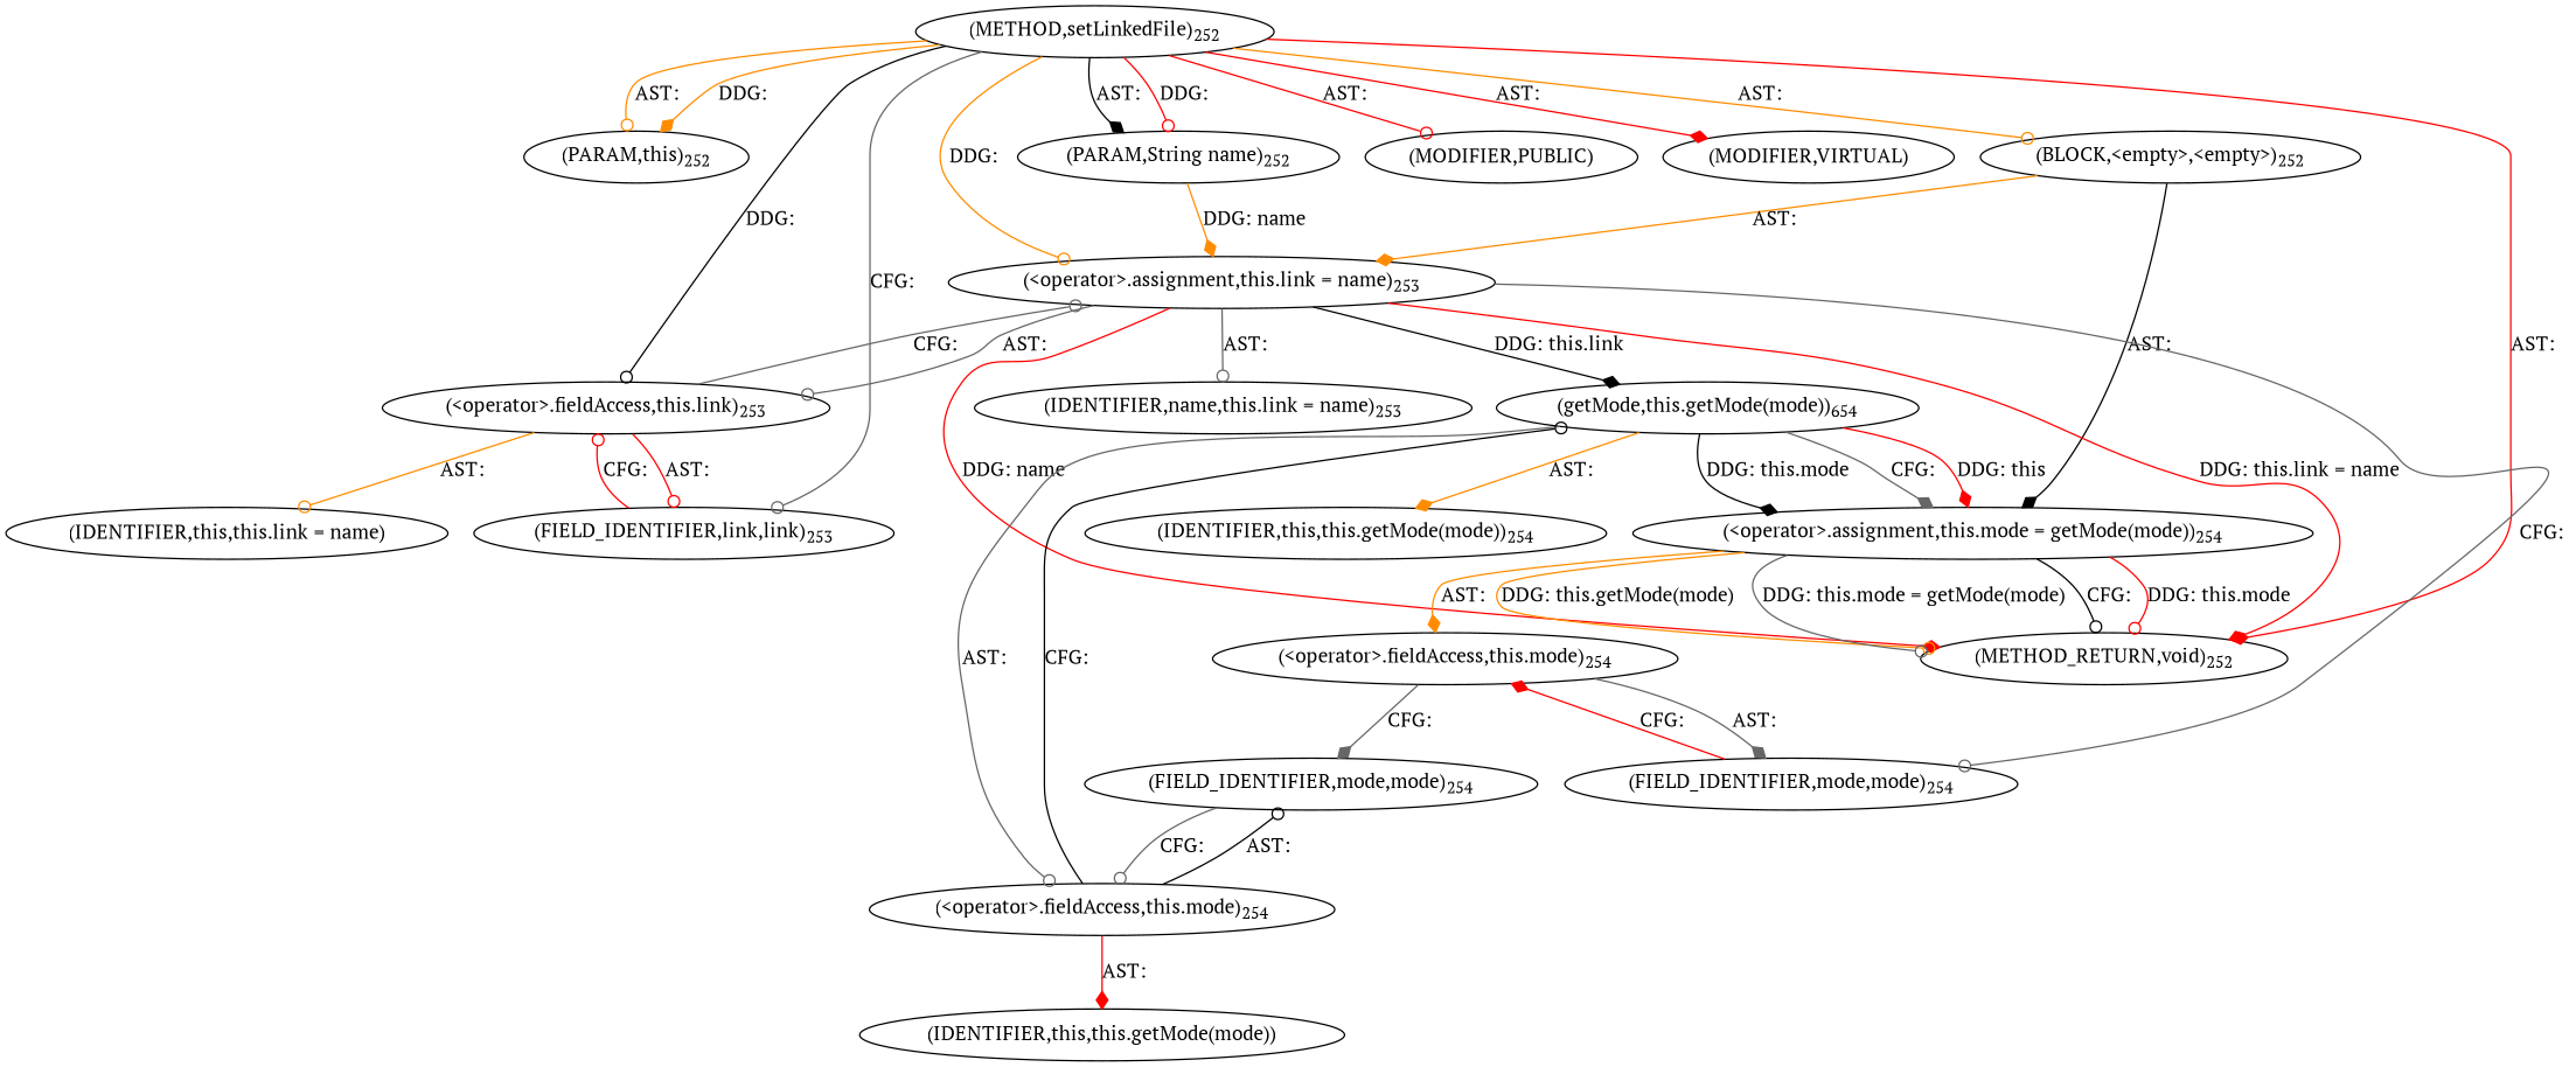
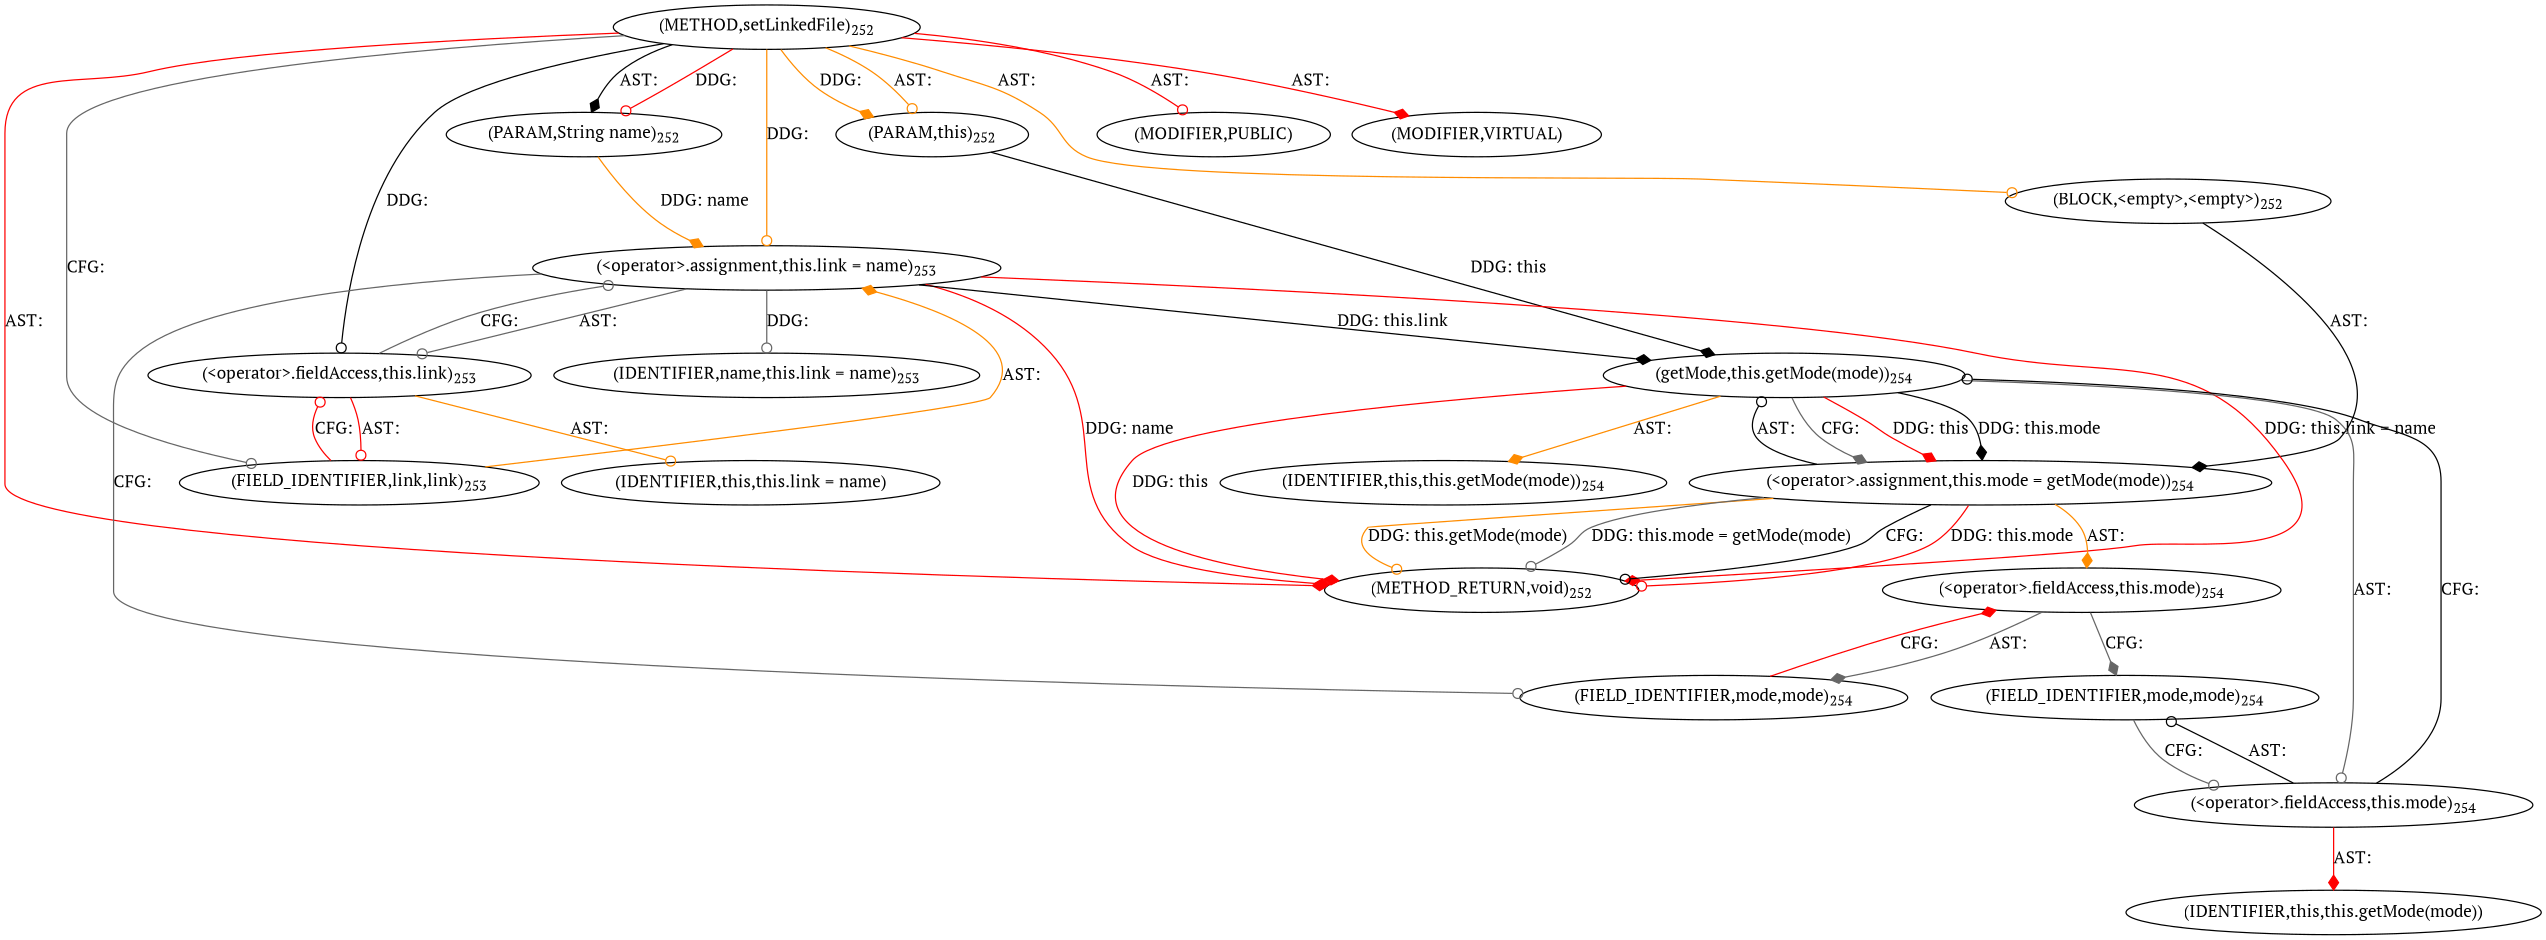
  digraph {
    fontname="PT Serif"
    node [fontname="PT Serif"]
    edge [arrowhead=odot color=red fontname="PT Serif"]
    n1 [label=<(METHOD,setLinkedFile)<SUB>252</SUB>>]
    n2 [label=<(PARAM,this)<SUB>252</SUB>>]
    n3 [label=<(PARAM,String name)<SUB>252</SUB>>]
    n4 [label=<(BLOCK,&lt;empty&gt;,&lt;empty&gt;)<SUB>252</SUB>>]
    n5 [label=<(&lt;operator&gt;.assignment,this.link = name)<SUB>253</SUB>>]
    n6 [label=<(FIELD_IDENTIFIER,link,link)<SUB>253</SUB>>]
    n7 [label=<(MODIFIER,PUBLIC)>]
    n8 [label=<(MODIFIER,VIRTUAL)>]
    n9 [label=<(METHOD_RETURN,void)<SUB>252</SUB>>]
    n10 [label=<(&lt;operator&gt;.fieldAccess,this.link)<SUB>253</SUB>>]
-   n11 [label=<(getMode,this.getMode(mode))<SUB>654</SUB>>]
+   n11 [label=<(getMode,this.getMode(mode))<SUB>254</SUB>>]
    n12 [label=<(&lt;operator&gt;.assignment,this.mode = getMode(mode))<SUB>254</SUB>>]
    n13 [label=<(IDENTIFIER,name,this.link = name)<SUB>253</SUB>>]
    n14 [label=<(FIELD_IDENTIFIER,mode,mode)<SUB>254</SUB>>]
    n15 [label=<(IDENTIFIER,this,this.getMode(mode))<SUB>254</SUB>>]
    n16 [label=<(&lt;operator&gt;.fieldAccess,this.mode)<SUB>254</SUB>>]
    n17 [label=<(&lt;operator&gt;.fieldAccess,this.mode)<SUB>254</SUB>>]
    n18 [label=<(IDENTIFIER,this,this.link = name)>]
    n19 [label=<(FIELD_IDENTIFIER,mode,mode)<SUB>254</SUB>>]
    n20 [label=<(IDENTIFIER,this,this.getMode(mode))>]
    n1 -> n2 [color=darkorange label="AST: "]
    n1 -> n2 [arrowhead=diamond color=darkorange label="DDG: "]
    n1 -> n3 [arrowhead=diamond color=black label="AST: "]
    n1 -> n3 [label="DDG: "]
    n1 -> n4 [color=darkorange label="AST: "]
    n1 -> n5 [color=darkorange label="DDG: "]
    n1 -> n6 [color=gray40 label="CFG: "]
    n1 -> n7 [label="AST: "]
    n1 -> n8 [arrowhead=diamond label="AST: "]
    n1 -> n9 [arrowhead=diamond label="AST: "]
    n1 -> n10 [color=black label="DDG: "]
+   n2 -> n11 [arrowhead=diamond color=black label="DDG: this"]
    n3 -> n5 [arrowhead=diamond color=darkorange label="DDG: name"]
-   n4 -> n5 [arrowhead=diamond color=darkorange label="AST: "]
+   n6 -> n5 [arrowhead=diamond color=darkorange label="AST: "]
    n4 -> n12 [arrowhead=diamond color=black label="AST: "]
    n5 -> n9 [arrowhead=diamond label="DDG: name"]
    n5 -> n9 [arrowhead=diamond label="DDG: this.link = name"]
    n5 -> n10 [color=gray40 label="AST: "]
    n5 -> n11 [arrowhead=diamond color=black label="DDG: this.link"]
-   n5 -> n13 [color=gray40 label="AST: "]
+   n5 -> n13 [color=gray40 label="DDG: "]
    n5 -> n14 [color=gray40 label="CFG: "]
    n6 -> n10 [label="CFG: "]
    n10 -> n5 [color=gray40 label="CFG: "]
    n10 -> n6 [label="AST: "]
    n10 -> n18 [color=darkorange label="AST: "]
+   n11 -> n9 [arrowhead=diamond label="DDG: this"]
    n11 -> n12 [arrowhead=diamond color=gray40 label="CFG: "]
    n11 -> n12 [arrowhead=diamond label="DDG: this"]
    n11 -> n12 [arrowhead=diamond color=black label="DDG: this.mode"]
    n11 -> n15 [arrowhead=diamond color=darkorange label="AST: "]
    n11 -> n16 [color=gray40 label="AST: "]
    n12 -> n9 [color=black label="CFG: "]
    n12 -> n9 [label="DDG: this.mode"]
    n12 -> n9 [color=darkorange label="DDG: this.getMode(mode)"]
    n12 -> n9 [color=gray40 label="DDG: this.mode = getMode(mode)"]
+   n12 -> n11 [color=black label="AST: "]
    n12 -> n17 [arrowhead=diamond color=darkorange label="AST: "]
    n14 -> n17 [arrowhead=diamond label="CFG: "]
    n16 -> n11 [color=black label="CFG: "]
    n16 -> n19 [color=black label="AST: "]
    n16 -> n20 [arrowhead=diamond label="AST: "]
    n17 -> n14 [arrowhead=diamond color=gray40 label="AST: "]
    n17 -> n19 [arrowhead=diamond color=gray40 label="CFG: "]
    n19 -> n16 [color=gray40 label="CFG: "]
  }
